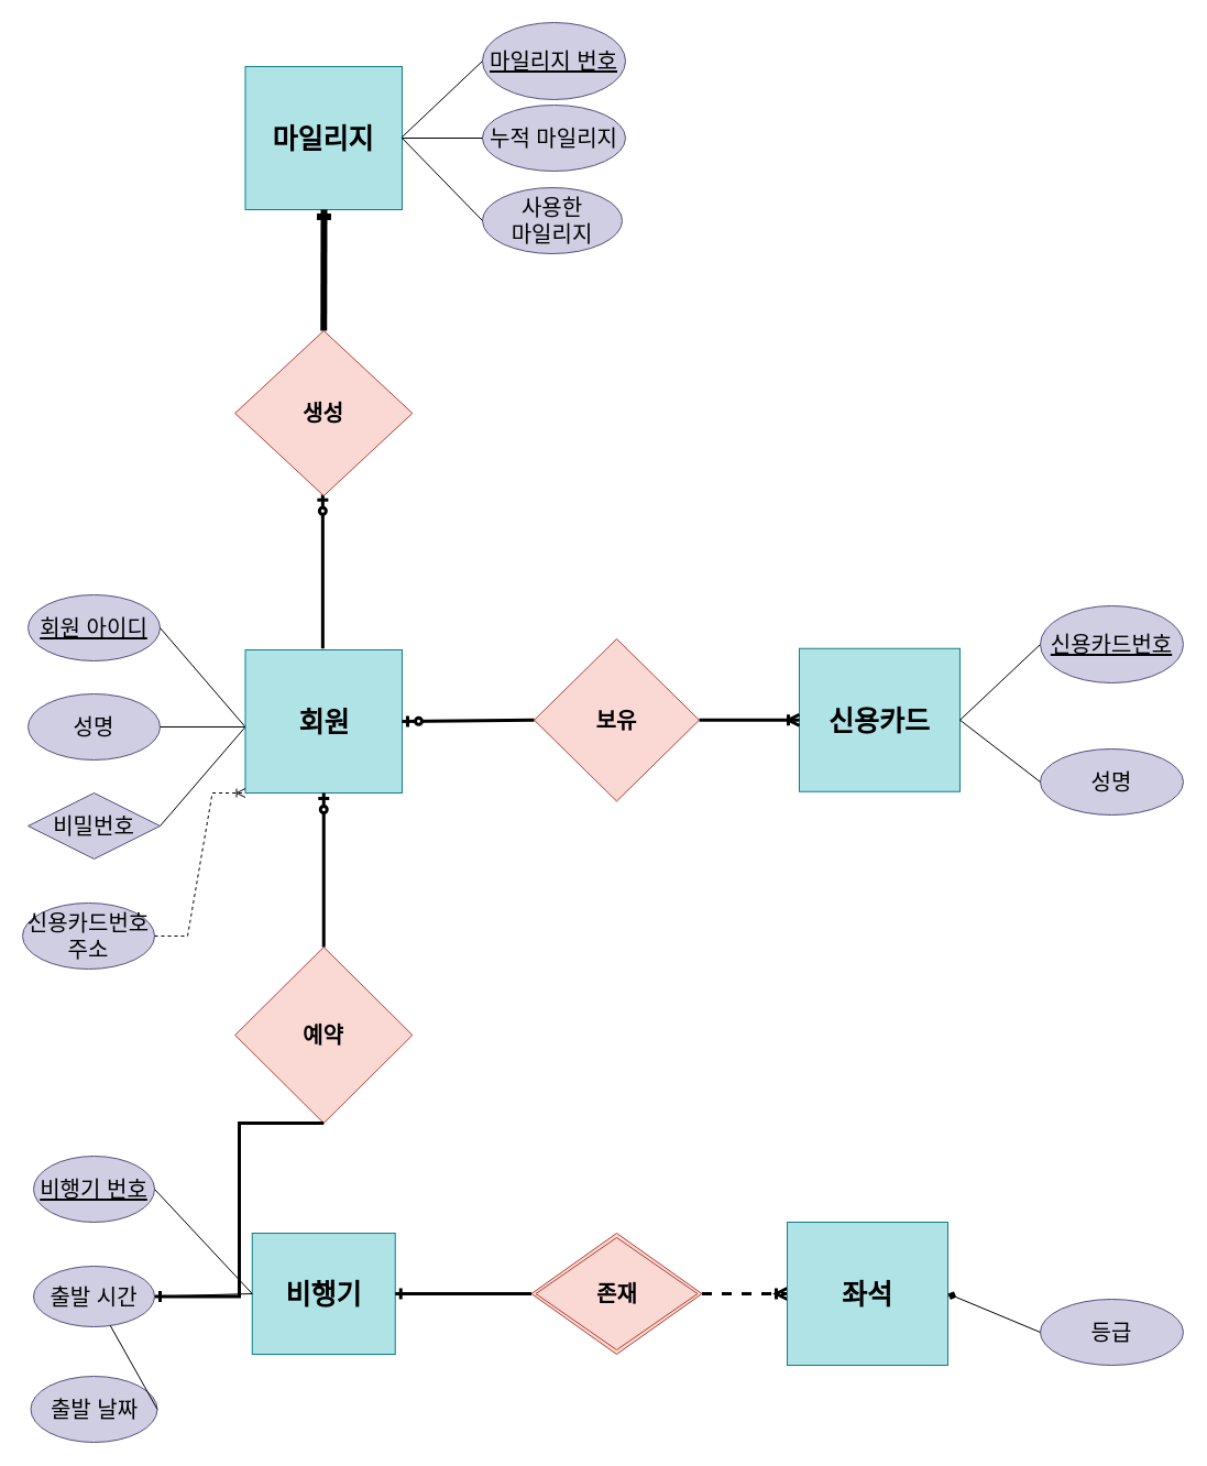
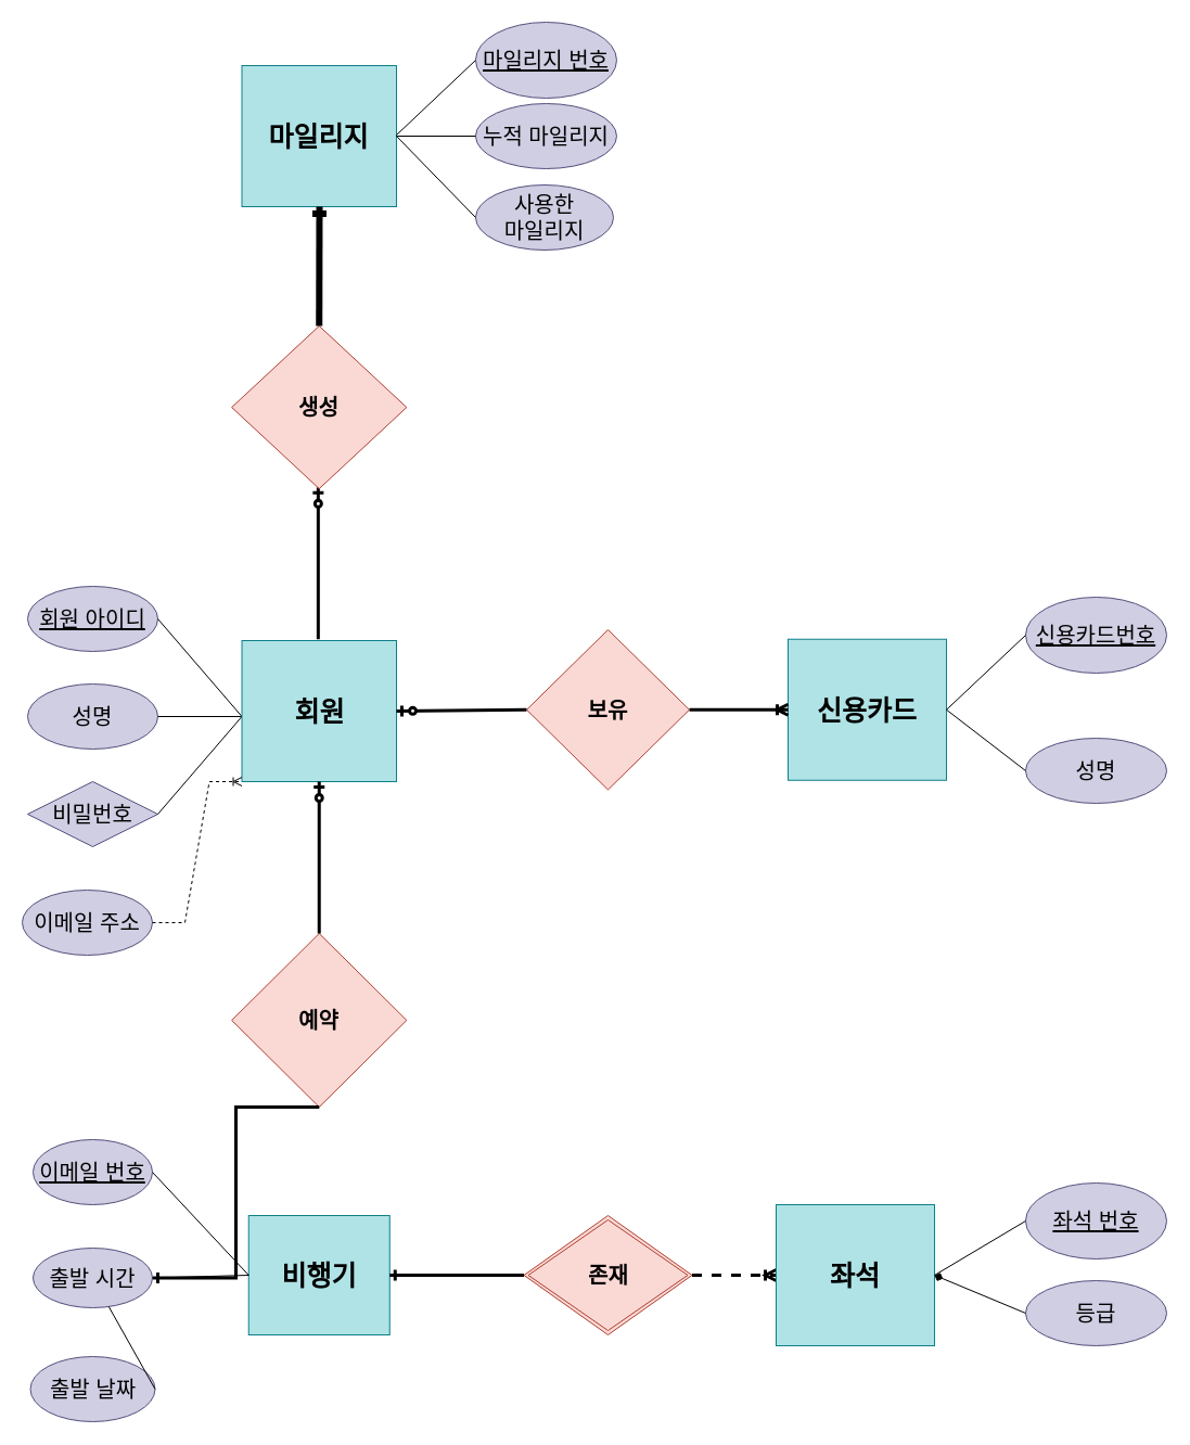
  <mxCell id="0" />
  <mxCell id="1" parent="0" />
  <mxCell id="2" value="예약" style="shape=rhombus;perimeter=rhombusPerimeter;whiteSpace=wrap;html=1;align=center;fontSize=20;fillColor=#fad9d5;strokeColor=#ae4132;fontStyle=1" parent="1" vertex="1"><mxGeometry x="213.13" y="860" width="161.25" height="160" as="geometry" /></mxCell>
  <mxCell id="3" value="회원 아이디" style="ellipse;whiteSpace=wrap;html=1;align=center;fontStyle=4;fontSize=20;fillColor=#d0cee2;strokeColor=#56517e;" parent="1" vertex="1"><mxGeometry x="25" y="540" width="120" height="60" as="geometry" /></mxCell>
  <mxCell id="4" value="성명" style="ellipse;whiteSpace=wrap;html=1;align=center;fontSize=20;fillColor=#d0cee2;strokeColor=#56517e;" parent="1" vertex="1"><mxGeometry x="25" y="630" width="120" height="60" as="geometry" /></mxCell>
  <mxCell id="5" value="" style="endArrow=none;html=1;rounded=0;exitX=1;exitY=0.5;exitDx=0;exitDy=0;entryX=0;entryY=0.5;entryDx=0;entryDy=0;" parent="1" source="3" edge="1"><mxGeometry relative="1" as="geometry"><mxPoint x="205" y="585" as="sourcePoint" /><mxPoint x="222.5" y="660" as="targetPoint" /></mxGeometry></mxCell>
  <mxCell id="6" value="" style="endArrow=none;html=1;rounded=0;exitX=1;exitY=0.5;exitDx=0;exitDy=0;entryX=0;entryY=0.5;entryDx=0;entryDy=0;" parent="1" source="4" edge="1"><mxGeometry relative="1" as="geometry"><mxPoint x="105" y="545" as="sourcePoint" /><mxPoint x="222.5" y="660" as="targetPoint" /></mxGeometry></mxCell>
  <mxCell id="7" value="비밀번호" style="rhombus;whiteSpace=wrap;html=1;align=center;fontSize=20;fillColor=#d0cee2;strokeColor=#56517e;" parent="1" vertex="1"><mxGeometry x="25" y="720" width="120" height="60" as="geometry" /></mxCell>
  <mxCell id="8" value="" style="endArrow=none;html=1;rounded=0;exitX=1;exitY=0.5;exitDx=0;exitDy=0;entryX=0;entryY=0.5;entryDx=0;entryDy=0;" parent="1" source="7" edge="1"><mxGeometry relative="1" as="geometry"><mxPoint x="105" y="600" as="sourcePoint" /><mxPoint x="222.5" y="660" as="targetPoint" /></mxGeometry></mxCell>
  <mxCell id="9" value="비행기" style="whiteSpace=wrap;html=1;align=center;fontSize=25;fontStyle=1;labelBorderColor=none;fillColor=#b0e3e6;strokeColor=#0e8088;" parent="1" vertex="1"><mxGeometry x="228.75" y="1120" width="130" height="110" as="geometry" /></mxCell>
  <mxCell id="10" value="회원" style="whiteSpace=wrap;html=1;align=center;fontSize=25;fontStyle=1;labelBorderColor=none;fillColor=#b0e3e6;strokeColor=#0e8088;" parent="1" vertex="1"><mxGeometry x="222.5" y="590" width="142.5" height="130" as="geometry" /></mxCell>
  <mxCell id="11" value="" style="edgeStyle=elbowEdgeStyle;fontSize=12;html=1;endArrow=ERzeroToOne;endFill=1;entryX=0.5;entryY=1;entryDx=0;entryDy=0;exitX=0.5;exitY=0;exitDx=0;exitDy=0;horizontal=0;verticalAlign=bottom;align=left;fontStyle=7;rounded=0;startArrow=none;startFill=0;elbow=vertical;strokeWidth=3;" parent="1" source="2" target="10" edge="1"><mxGeometry width="100" height="100" relative="1" as="geometry"><mxPoint x="265" y="865" as="sourcePoint" /><mxPoint x="365" y="765" as="targetPoint" /></mxGeometry></mxCell>
  <mxCell id="12" value="" style="edgeStyle=elbowEdgeStyle;fontSize=12;html=1;endArrow=ERone;endFill=1;rounded=0;exitX=0.5;exitY=1;exitDx=0;exitDy=0;strokeWidth=3;" parent="1" source="2" target="22" edge="1"><mxGeometry width="100" height="100" relative="1" as="geometry"><mxPoint x="535" y="1040" as="sourcePoint" /><mxPoint x="435" y="1140" as="targetPoint" /></mxGeometry></mxCell>
  <mxCell id="13" value="보유" style="shape=rhombus;perimeter=rhombusPerimeter;whiteSpace=wrap;html=1;align=center;fontSize=20;fillColor=#fad9d5;strokeColor=#ae4132;fontStyle=1" parent="1" vertex="1"><mxGeometry x="485" y="580" width="150" height="147.5" as="geometry" /></mxCell>
  <mxCell id="14" value="" style="fontSize=12;html=1;endArrow=ERzeroToOne;endFill=1;entryX=1;entryY=0.5;entryDx=0;entryDy=0;exitX=0;exitY=0.5;exitDx=0;exitDy=0;horizontal=0;verticalAlign=bottom;align=left;fontStyle=7;rounded=0;startArrow=none;startFill=0;elbow=vertical;strokeWidth=3;" parent="1" source="13" target="10" edge="1"><mxGeometry width="100" height="100" relative="1" as="geometry"><mxPoint x="436.25" y="695" as="sourcePoint" /><mxPoint x="465.25" y="550" as="targetPoint" /></mxGeometry></mxCell>
  <mxCell id="15" value="신용카드" style="whiteSpace=wrap;html=1;align=center;fontSize=25;fontStyle=1;labelBorderColor=none;fillColor=#b0e3e6;strokeColor=#0e8088;" parent="1" vertex="1"><mxGeometry x="726" y="588.75" width="146" height="130" as="geometry" /></mxCell>
  <mxCell id="16" value="" style="edgeStyle=entityRelationEdgeStyle;fontSize=12;html=1;endArrow=ERoneToMany;rounded=0;entryX=0;entryY=0.5;entryDx=0;entryDy=0;strokeWidth=3;" parent="1" source="13" target="15" edge="1"><mxGeometry width="100" height="100" relative="1" as="geometry"><mxPoint x="625" y="920" as="sourcePoint" /><mxPoint x="725" y="820" as="targetPoint" /></mxGeometry></mxCell>
  <mxCell id="17" value="신용카드번호" style="ellipse;whiteSpace=wrap;html=1;align=center;fontStyle=4;fontSize=20;fillColor=#d0cee2;strokeColor=#56517e;" parent="1" vertex="1"><mxGeometry x="945" y="550" width="130" height="70" as="geometry" /></mxCell>
  <mxCell id="18" value="" style="endArrow=none;html=1;rounded=0;exitX=0;exitY=0.5;exitDx=0;exitDy=0;entryX=1;entryY=0.5;entryDx=0;entryDy=0;" parent="1" source="17" target="15" edge="1"><mxGeometry relative="1" as="geometry"><mxPoint x="1075" y="570" as="sourcePoint" /><mxPoint x="885" y="662.5" as="targetPoint" /></mxGeometry></mxCell>
  <mxCell id="19" value="성명" style="ellipse;whiteSpace=wrap;html=1;align=center;fontSize=20;fillColor=#d0cee2;strokeColor=#56517e;" parent="1" vertex="1"><mxGeometry x="945" y="680" width="130" height="60" as="geometry" /></mxCell>
  <mxCell id="20" value="" style="endArrow=none;html=1;rounded=0;exitX=0;exitY=0.5;exitDx=0;exitDy=0;entryX=1;entryY=0.5;entryDx=0;entryDy=0;" parent="1" source="19" target="15" edge="1"><mxGeometry relative="1" as="geometry"><mxPoint x="975" y="555" as="sourcePoint" /><mxPoint x="1093" y="670" as="targetPoint" /></mxGeometry></mxCell>
- <mxCell id="21" value="비행기 번호" style="ellipse;whiteSpace=wrap;html=1;align=center;fontStyle=4;fontSize=20;fillColor=#d0cee2;strokeColor=#56517e;" parent="1" vertex="1"><mxGeometry x="30" y="1050" width="110" height="60" as="geometry" /></mxCell>
+ <mxCell id="21" value="이메일 번호" style="ellipse;whiteSpace=wrap;html=1;align=center;fontStyle=4;fontSize=20;fillColor=#d0cee2;strokeColor=#56517e;" parent="1" vertex="1"><mxGeometry x="30" y="1050" width="110" height="60" as="geometry" /></mxCell>
  <mxCell id="22" value="출발 시간" style="ellipse;whiteSpace=wrap;html=1;align=center;fontSize=20;fillColor=#d0cee2;strokeColor=#56517e;" parent="1" vertex="1"><mxGeometry x="30" y="1150" width="110" height="55" as="geometry" /></mxCell>
  <mxCell id="23" value="" style="endArrow=none;html=1;rounded=0;exitX=1;exitY=0.5;exitDx=0;exitDy=0;entryX=0;entryY=0.5;entryDx=0;entryDy=0;" parent="1" source="21" target="9" edge="1"><mxGeometry relative="1" as="geometry"><mxPoint x="205" y="830" as="sourcePoint" /><mxPoint x="223" y="905" as="targetPoint" /></mxGeometry></mxCell>
  <mxCell id="24" value="" style="endArrow=none;html=1;rounded=0;exitX=1;exitY=0.5;exitDx=0;exitDy=0;entryX=0;entryY=0.5;entryDx=0;entryDy=0;" parent="1" source="22" target="9" edge="1"><mxGeometry relative="1" as="geometry"><mxPoint x="105" y="790" as="sourcePoint" /><mxPoint x="223" y="905" as="targetPoint" /></mxGeometry></mxCell>
  <mxCell id="25" value="출발 날짜" style="ellipse;whiteSpace=wrap;html=1;align=center;fontSize=20;fillColor=#d0cee2;strokeColor=#56517e;" parent="1" vertex="1"><mxGeometry x="27.5" y="1250" width="115" height="60" as="geometry" /></mxCell>
  <mxCell id="26" value="" style="endArrow=none;html=1;rounded=0;exitX=1;exitY=0.5;exitDx=0;exitDy=0;" parent="1" source="25" target="22" edge="1"><mxGeometry relative="1" as="geometry"><mxPoint x="105" y="845" as="sourcePoint" /><mxPoint x="223" y="905" as="targetPoint" /></mxGeometry></mxCell>
  <mxCell id="27" value="존재" style="shape=rhombus;double=1;perimeter=rhombusPerimeter;whiteSpace=wrap;html=1;align=center;fillColor=#fad9d5;strokeColor=#ae4132;fontSize=20;fontStyle=1" parent="1" vertex="1"><mxGeometry x="482.5" y="1120" width="155" height="110" as="geometry" /></mxCell>
  <mxCell id="28" value="" style="edgeStyle=entityRelationEdgeStyle;fontSize=12;html=1;endArrow=ERone;endFill=1;rounded=0;entryX=1;entryY=0.5;entryDx=0;entryDy=0;exitX=0;exitY=0.5;exitDx=0;exitDy=0;strokeWidth=3;" parent="1" source="27" target="9" edge="1"><mxGeometry width="100" height="100" relative="1" as="geometry"><mxPoint x="395" y="1140" as="sourcePoint" /><mxPoint x="495" y="1040" as="targetPoint" /></mxGeometry></mxCell>
  <mxCell id="29" value="" style="edgeStyle=entityRelationEdgeStyle;fontSize=12;html=1;endArrow=ERoneToMany;rounded=0;exitX=1;exitY=0.5;exitDx=0;exitDy=0;entryX=0;entryY=0.5;entryDx=0;entryDy=0;dashed=1;strokeWidth=3;" parent="1" source="27" target="30" edge="1"><mxGeometry width="100" height="100" relative="1" as="geometry"><mxPoint x="715" y="1200" as="sourcePoint" /><mxPoint x="765" y="1180" as="targetPoint" /></mxGeometry></mxCell>
  <mxCell id="30" value="좌석" style="whiteSpace=wrap;html=1;align=center;fontSize=25;fontStyle=1;labelBorderColor=none;fillColor=#b0e3e6;strokeColor=#0e8088;" parent="1" vertex="1"><mxGeometry x="715" y="1110" width="146" height="130" as="geometry" /></mxCell>
+ <mxCell id="31" value="좌석 번호" style="ellipse;whiteSpace=wrap;html=1;align=center;fontStyle=4;fontSize=20;fillColor=#d0cee2;strokeColor=#56517e;" parent="1" vertex="1"><mxGeometry x="945" y="1090" width="130" height="70" as="geometry" /></mxCell>
+ <mxCell id="32" value="" style="endArrow=none;html=1;rounded=0;exitX=0;exitY=0.5;exitDx=0;exitDy=0;entryX=1;entryY=0.5;entryDx=0;entryDy=0;" parent="1" source="31" target="30" edge="1"><mxGeometry relative="1" as="geometry"><mxPoint x="1124" y="1103.13" as="sourcePoint" /><mxPoint x="934" y="1195.63" as="targetPoint" /></mxGeometry></mxCell>
  <mxCell id="33" value="등급" style="ellipse;whiteSpace=wrap;html=1;align=center;fontSize=20;fillColor=#d0cee2;strokeColor=#56517e;" parent="1" vertex="1"><mxGeometry x="945" y="1180" width="130" height="60" as="geometry" /></mxCell>
  <mxCell id="34" value="" style="endArrow=diamond;html=1;rounded=0;exitX=0;exitY=0.5;exitDx=0;exitDy=0;entryX=1;entryY=0.5;entryDx=0;entryDy=0;" parent="1" source="33" target="30" edge="1"><mxGeometry relative="1" as="geometry"><mxPoint x="1024" y="1088.13" as="sourcePoint" /><mxPoint x="1142" y="1203.13" as="targetPoint" /></mxGeometry></mxCell>
  <mxCell id="35" value="" style="edgeStyle=elbowEdgeStyle;fontSize=12;html=1;endArrow=ERzeroToOne;endFill=1;entryX=0.5;entryY=1;entryDx=0;entryDy=0;exitX=0.5;exitY=0;exitDx=0;exitDy=0;horizontal=0;verticalAlign=bottom;align=left;fontStyle=7;rounded=0;startArrow=none;startFill=0;elbow=vertical;strokeWidth=3;" parent="1" edge="1"><mxGeometry width="100" height="100" relative="1" as="geometry"><mxPoint x="292.85" y="588.75" as="sourcePoint" /><mxPoint x="292.85" y="448.75" as="targetPoint" /></mxGeometry></mxCell>
  <mxCell id="36" value="생성" style="shape=rhombus;perimeter=rhombusPerimeter;whiteSpace=wrap;html=1;align=center;fontSize=20;fillColor=#fad9d5;strokeColor=#ae4132;fontStyle=1" parent="1" vertex="1"><mxGeometry x="213.12" y="300" width="161.25" height="150" as="geometry" /></mxCell>
  <mxCell id="37" value="마일리지" style="whiteSpace=wrap;html=1;align=center;fontSize=25;fontStyle=1;labelBorderColor=none;fillColor=#b0e3e6;strokeColor=#0e8088;" parent="1" vertex="1"><mxGeometry x="222.49" y="60" width="142.5" height="130" as="geometry" /></mxCell>
- <mxCell id="38" value="신용카드번호 주소" style="ellipse;whiteSpace=wrap;html=1;align=center;fontSize=20;fillColor=#d0cee2;strokeColor=#56517e;" parent="1" vertex="1"><mxGeometry x="20" y="820" width="120" height="60" as="geometry" /></mxCell>
+ <mxCell id="38" value="이메일 주소" style="ellipse;whiteSpace=wrap;html=1;align=center;fontSize=20;fillColor=#d0cee2;strokeColor=#56517e;" parent="1" vertex="1"><mxGeometry x="20" y="820" width="120" height="60" as="geometry" /></mxCell>
  <mxCell id="39" value="마일리지 번호" style="ellipse;whiteSpace=wrap;html=1;align=center;fontStyle=4;fontSize=20;fillColor=#d0cee2;strokeColor=#56517e;" parent="1" vertex="1"><mxGeometry x="437.99" y="20" width="130" height="70" as="geometry" /></mxCell>
  <mxCell id="40" value="" style="endArrow=none;html=1;rounded=0;exitX=0;exitY=0.5;exitDx=0;exitDy=0;entryX=1;entryY=0.5;entryDx=0;entryDy=0;" parent="1" source="39" edge="1"><mxGeometry relative="1" as="geometry"><mxPoint x="567.99" y="40" as="sourcePoint" /><mxPoint x="364.99" y="124" as="targetPoint" /></mxGeometry></mxCell>
  <mxCell id="41" value="누적 마일리지" style="ellipse;whiteSpace=wrap;html=1;align=center;fontSize=20;fillColor=#d0cee2;strokeColor=#56517e;" parent="1" vertex="1"><mxGeometry x="437.99" y="95" width="130" height="60" as="geometry" /></mxCell>
  <mxCell id="42" value="" style="endArrow=none;html=1;rounded=0;exitX=0;exitY=0.5;exitDx=0;exitDy=0;entryX=1;entryY=0.5;entryDx=0;entryDy=0;" parent="1" source="41" target="37" edge="1"><mxGeometry relative="1" as="geometry"><mxPoint x="468" y="31" as="sourcePoint" /><mxPoint x="405" y="120" as="targetPoint" /></mxGeometry></mxCell>
  <mxCell id="43" value="사용한 &lt;br&gt;마일리지" style="ellipse;whiteSpace=wrap;html=1;align=center;fontSize=20;fillColor=#d0cee2;strokeColor=#56517e;" parent="1" vertex="1"><mxGeometry x="437.99" y="170" width="127.01" height="60" as="geometry" /></mxCell>
  <mxCell id="44" value="" style="endArrow=none;html=1;rounded=0;exitX=0;exitY=0.5;exitDx=0;exitDy=0;entryX=1;entryY=0.5;entryDx=0;entryDy=0;" parent="1" source="43" target="37" edge="1"><mxGeometry relative="1" as="geometry"><mxPoint x="477.37" y="101" as="sourcePoint" /><mxPoint x="374.37" y="200" as="targetPoint" /></mxGeometry></mxCell>
  <mxCell id="45" value="" style="edgeStyle=entityRelationEdgeStyle;fontSize=12;html=1;endArrow=ERoneToMany;rounded=0;exitX=1;exitY=0.5;exitDx=0;exitDy=0;entryX=0;entryY=1;entryDx=0;entryDy=0;dashed=1;" parent="1" source="38" target="10" edge="1"><mxGeometry width="100" height="100" relative="1" as="geometry"><mxPoint x="140" y="860" as="sourcePoint" /><mxPoint x="225" y="660" as="targetPoint" /></mxGeometry></mxCell>
  <mxCell id="46" value="" style="edgeStyle=elbowEdgeStyle;fontSize=12;html=1;endArrow=ERone;endFill=1;rounded=0;exitX=0.5;exitY=0;exitDx=0;exitDy=0;entryX=0.5;entryY=1;entryDx=0;entryDy=0;strokeWidth=6;" parent="1" source="36" target="37" edge="1"><mxGeometry width="100" height="100" relative="1" as="geometry"><mxPoint x="425" y="440" as="sourcePoint" /><mxPoint x="525" y="340" as="targetPoint" /></mxGeometry></mxCell>
